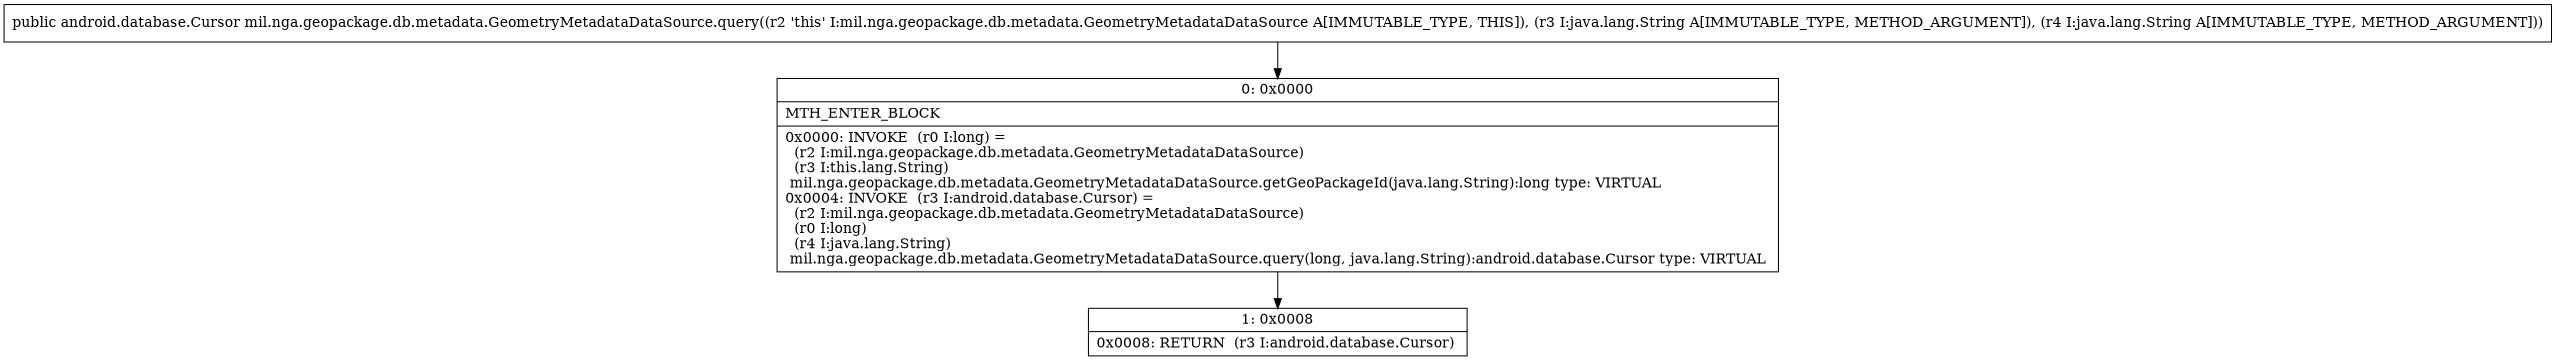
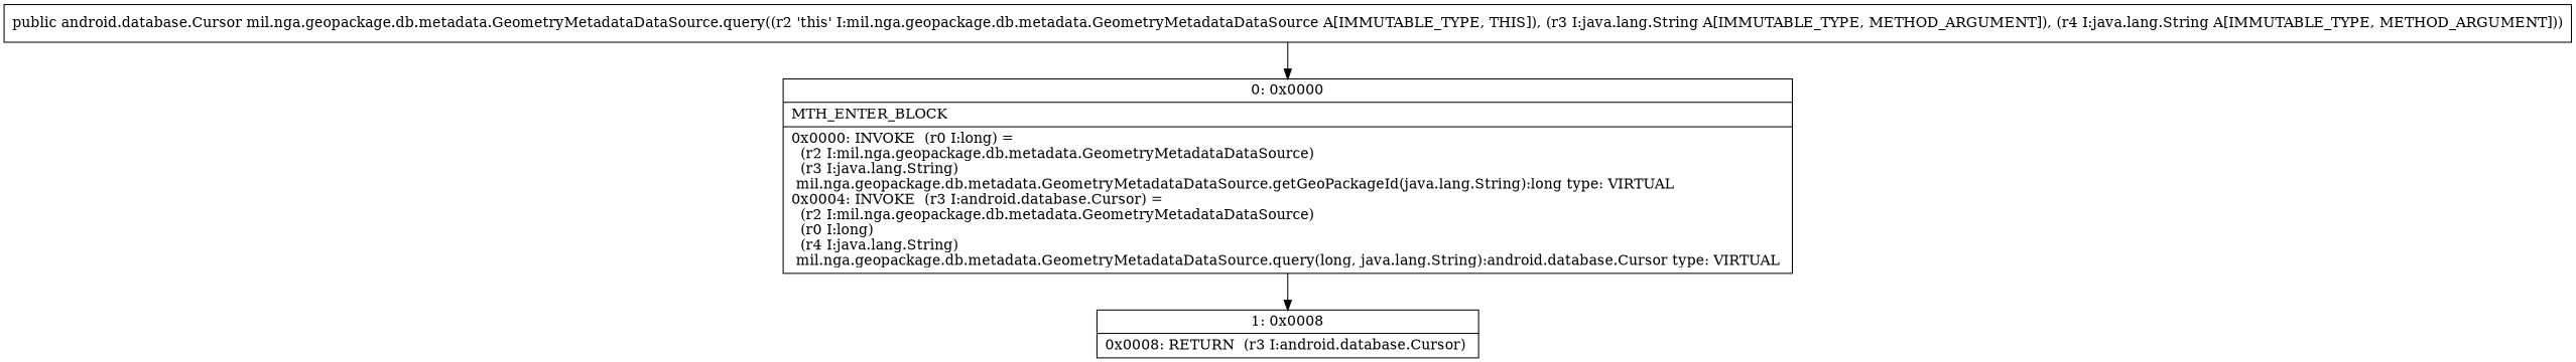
  digraph {
    node [shape=record]
    edge [style=solid]
-   n1 [label="{0\:\ 0x0000|MTH_ENTER_BLOCK\l|0x0000: INVOKE  (r0 I:long) = \l  (r2 I:mil.nga.geopackage.db.metadata.GeometryMetadataDataSource)\l  (r3 I:this.lang.String)\l mil.nga.geopackage.db.metadata.GeometryMetadataDataSource.getGeoPackageId(java.lang.String):long type: VIRTUAL \l0x0004: INVOKE  (r3 I:android.database.Cursor) = \l  (r2 I:mil.nga.geopackage.db.metadata.GeometryMetadataDataSource)\l  (r0 I:long)\l  (r4 I:java.lang.String)\l mil.nga.geopackage.db.metadata.GeometryMetadataDataSource.query(long, java.lang.String):android.database.Cursor type: VIRTUAL \l}"]
+   n1 [label="{0\:\ 0x0000|MTH_ENTER_BLOCK\l|0x0000: INVOKE  (r0 I:long) = \l  (r2 I:mil.nga.geopackage.db.metadata.GeometryMetadataDataSource)\l  (r3 I:java.lang.String)\l mil.nga.geopackage.db.metadata.GeometryMetadataDataSource.getGeoPackageId(java.lang.String):long type: VIRTUAL \l0x0004: INVOKE  (r3 I:android.database.Cursor) = \l  (r2 I:mil.nga.geopackage.db.metadata.GeometryMetadataDataSource)\l  (r0 I:long)\l  (r4 I:java.lang.String)\l mil.nga.geopackage.db.metadata.GeometryMetadataDataSource.query(long, java.lang.String):android.database.Cursor type: VIRTUAL \l}"]
    n2 [label="{1\:\ 0x0008|0x0008: RETURN  (r3 I:android.database.Cursor) \l}"]
    n3 [label="{public android.database.Cursor mil.nga.geopackage.db.metadata.GeometryMetadataDataSource.query((r2 'this' I:mil.nga.geopackage.db.metadata.GeometryMetadataDataSource A[IMMUTABLE_TYPE, THIS]), (r3 I:java.lang.String A[IMMUTABLE_TYPE, METHOD_ARGUMENT]), (r4 I:java.lang.String A[IMMUTABLE_TYPE, METHOD_ARGUMENT])) }"]
    n1 -> n2
    n3 -> n1
  }
